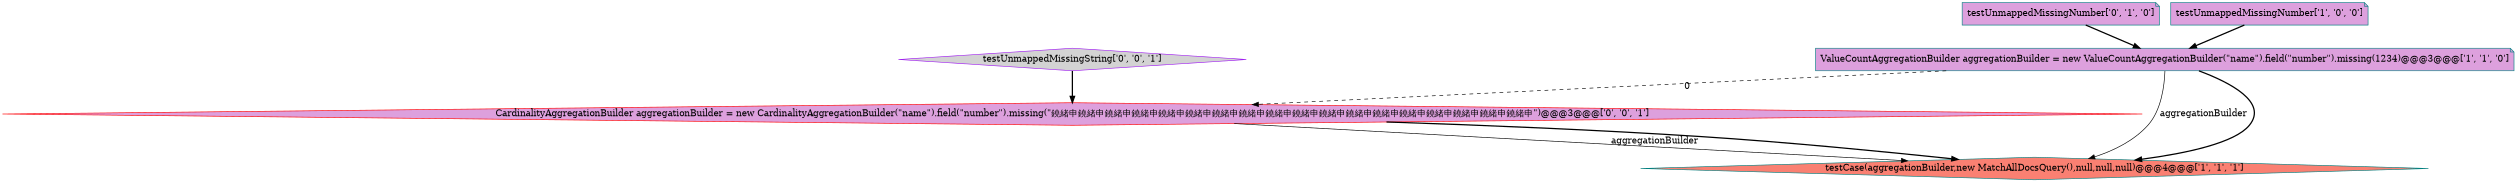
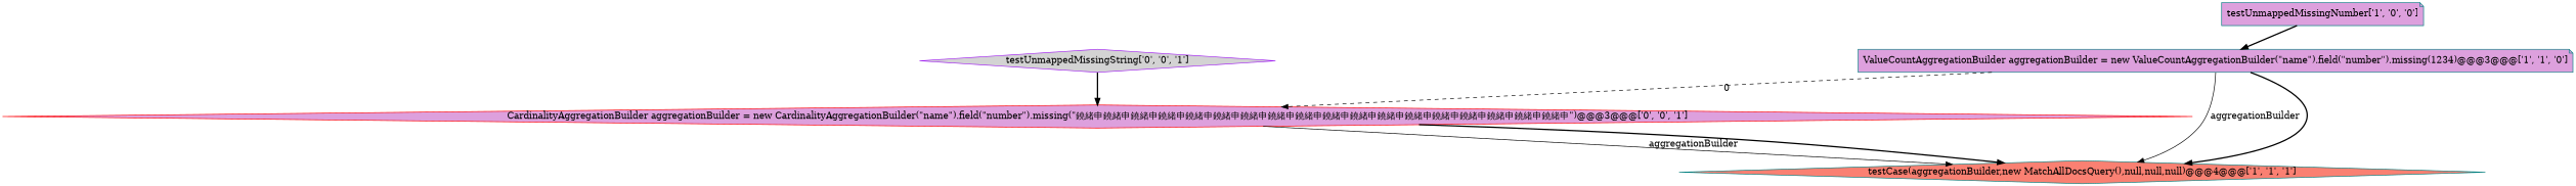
  digraph {
    node [fillcolor=plum shape=diamond style=filled color=teal]
    edge [style=bold]
    n1 [fillcolor=lightgrey label="testUnmappedMissingString['0', '0', '1']" color=purple]
    n2 [label="CardinalityAggregationBuilder aggregationBuilder = new CardinalityAggregationBuilder(\"name\").field(\"number\").missing(\"鐃緒申鐃緒申鐃緒申鐃緒申鐃緒申鐃緒申鐃緒申鐃緒申鐃緒申鐃緒申鐃緒申鐃緒申鐃緒申鐃緒申鐃緒申鐃緒申鐃緒申鐃緒申\")@@@3@@@['0', '0', '1']" color=red]
-   n3 [label="testUnmappedMissingNumber['0', '1', '0']" shape=note]
    n4 [label="ValueCountAggregationBuilder aggregationBuilder = new ValueCountAggregationBuilder(\"name\").field(\"number\").missing(1234)@@@3@@@['1', '1', '0']" shape=note]
    n5 [fillcolor=salmon label="testCase(aggregationBuilder,new MatchAllDocsQuery(),null,null,null)@@@4@@@['1', '1', '1']"]
    n6 [label="testUnmappedMissingNumber['1', '0', '0']" shape=note]
    n1 -> n2
    n2 -> n5 [label=aggregationBuilder style=solid]
    n2 -> n5
-   n3 -> n4
    n4 -> n2 [label=0 style=dashed]
    n4 -> n5 [label=aggregationBuilder style=solid]
    n4 -> n5
    n6 -> n4
  }
